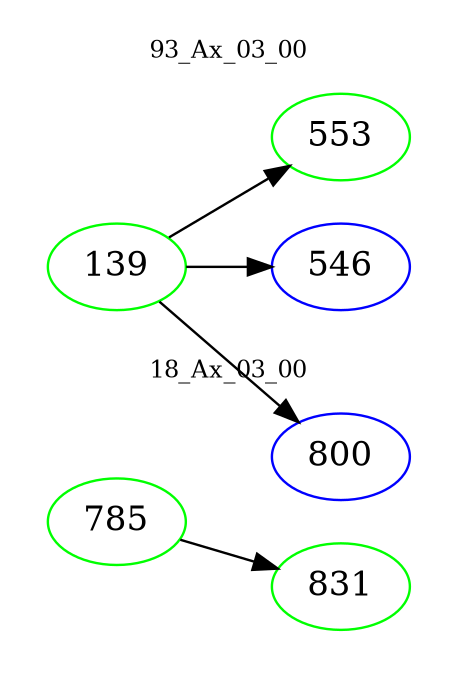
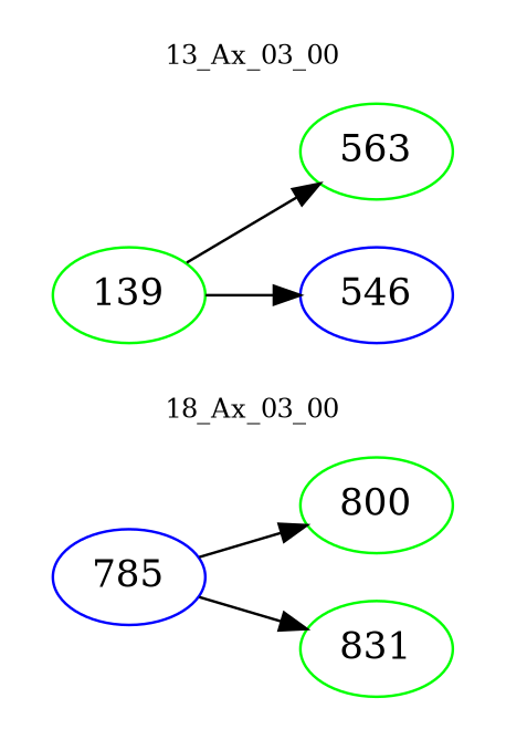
  digraph {
    fontname="DejaVu Serif"
    rankdir=LR
    node [color=green fontname="DejaVu Serif"]
    edge [color=black fontname="DejaVu Serif"]
    n1 [label=139]
    n2 [color=blue label=546]
-   n3 [label=553]
-   n4 [label=785]
+   n3 [label=563]
+   n4 [color=blue label=785]
    n5 [label=831]
-   n6 [color=blue label=800]
+   n6 [label=800]
    subgraph cluster_1 {
      color=white
      fontsize=10
-     label="93_Ax_03_00"
+     label="13_Ax_03_00"
      n1
      n2
      n3
    }
    subgraph cluster_2 {
      color=white
      fontsize=10
      label="18_Ax_03_00"
      n4
      n5
      n6
    }
    n1 -> n2
    n1 -> n3
    n4 -> n5
-   n1 -> n6
+   n4 -> n6
  }
